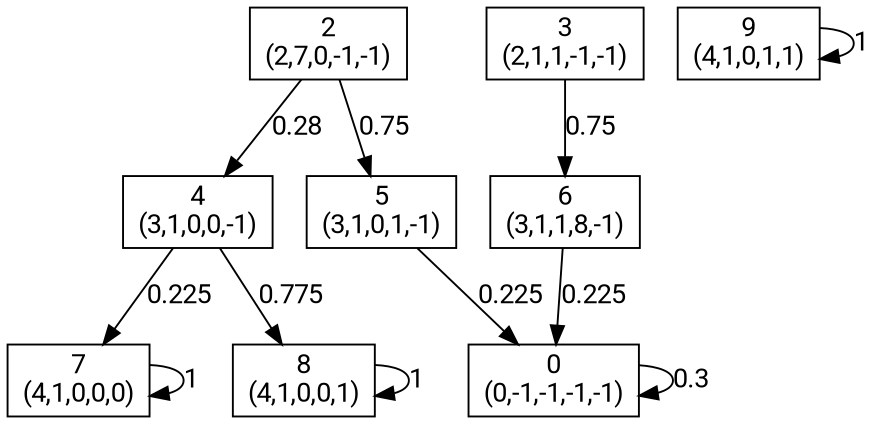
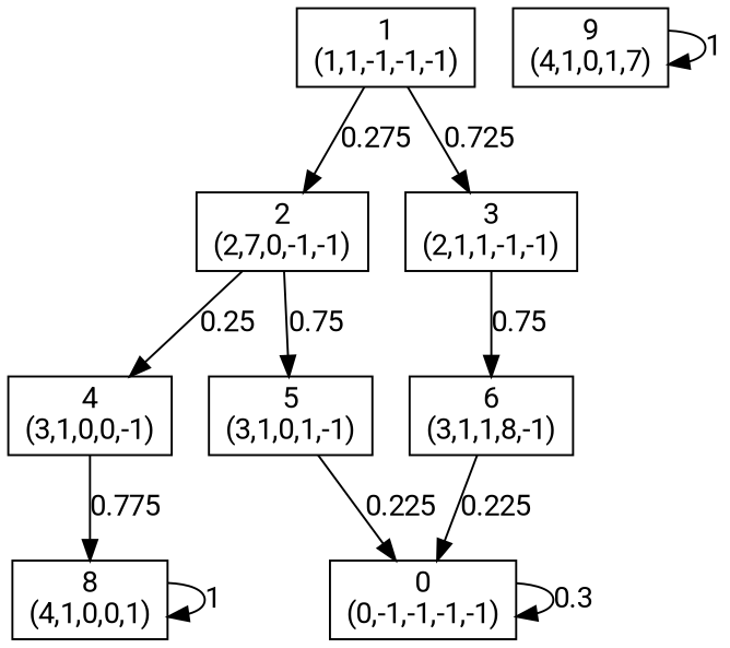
  digraph {
    fontname=Roboto
    node [fontname=Roboto shape=box]
    edge [fontname=Roboto]
    n1 [label="0\n(0,-1,-1,-1,-1)"]
+   n2 [label="1\n(1,1,-1,-1,-1)"]
    n3 [label="2\n(2,7,0,-1,-1)"]
    n4 [label="3\n(2,1,1,-1,-1)"]
    n5 [label="4\n(3,1,0,0,-1)"]
    n6 [label="5\n(3,1,0,1,-1)"]
    n7 [label="6\n(3,1,1,8,-1)"]
-   n8 [label="7\n(4,1,0,0,0)"]
    n9 [label="8\n(4,1,0,0,1)"]
-   n10 [label="9\n(4,1,0,1,1)"]
+   n10 [label="9\n(4,1,0,1,7)"]
    n1 -> n1 [label=0.3]
-   n3 -> n5 [label=0.28]
+   n2 -> n3 [label=0.275]
+   n2 -> n4 [label=0.725]
+   n3 -> n5 [label=0.25]
    n3 -> n6 [label=0.75]
    n4 -> n7 [label=0.75]
-   n5 -> n8 [label=0.225]
    n5 -> n9 [label=0.775]
    n6 -> n1 [label=0.225]
    n7 -> n1 [label=0.225]
-   n8 -> n8 [label=1]
    n9 -> n9 [label=1]
    n10 -> n10 [label=1]
  }
